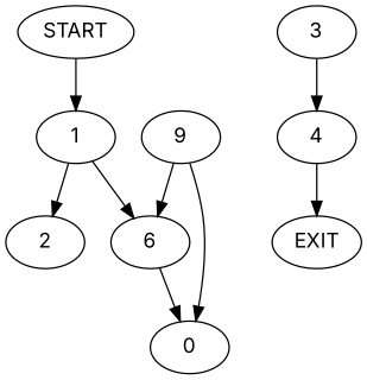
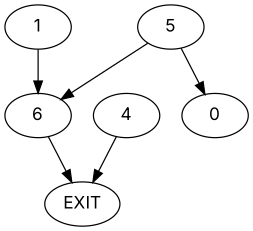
  digraph {
    fontname=Inter
    node [fontname=Inter]
    edge [fontname=Inter]
-   n1 [label=START]
    1
-   2
    6
    n5 [label=EXIT]
-   3
    4
-   5 [label=9]
+   5
    n9 [label=0]
-   n1 -> 1
-   1 -> 2
    1 -> 6
-   6 -> n9
-   3 -> 4
+   6 -> n5
    4 -> n5
    5 -> 6
    5 -> n9
  }
